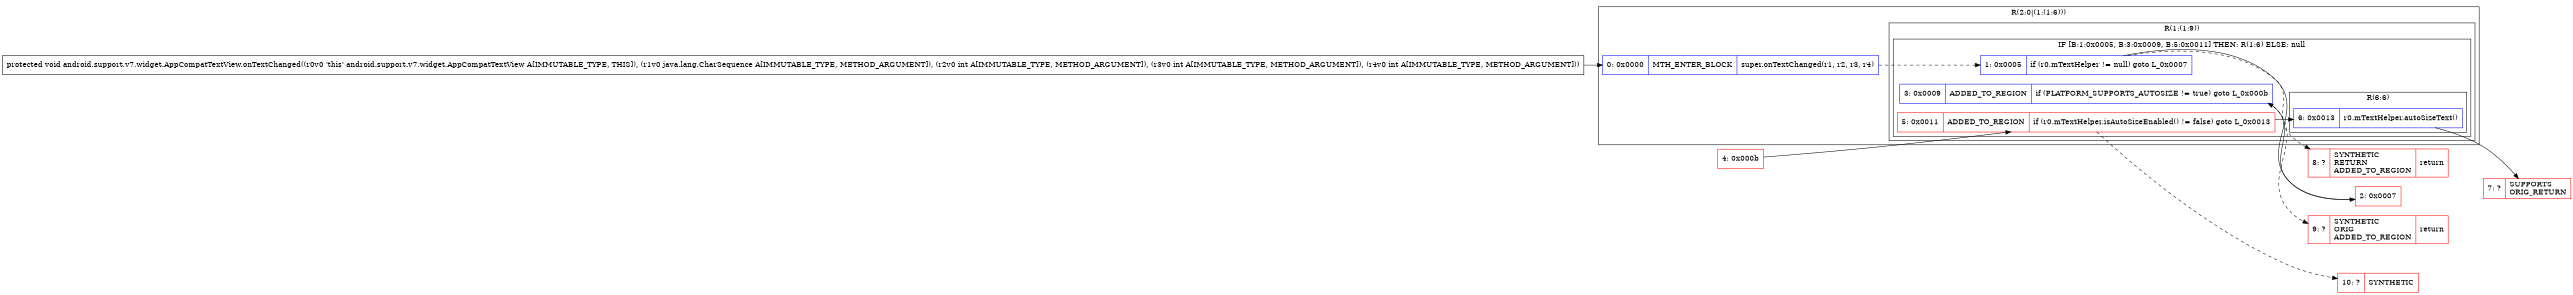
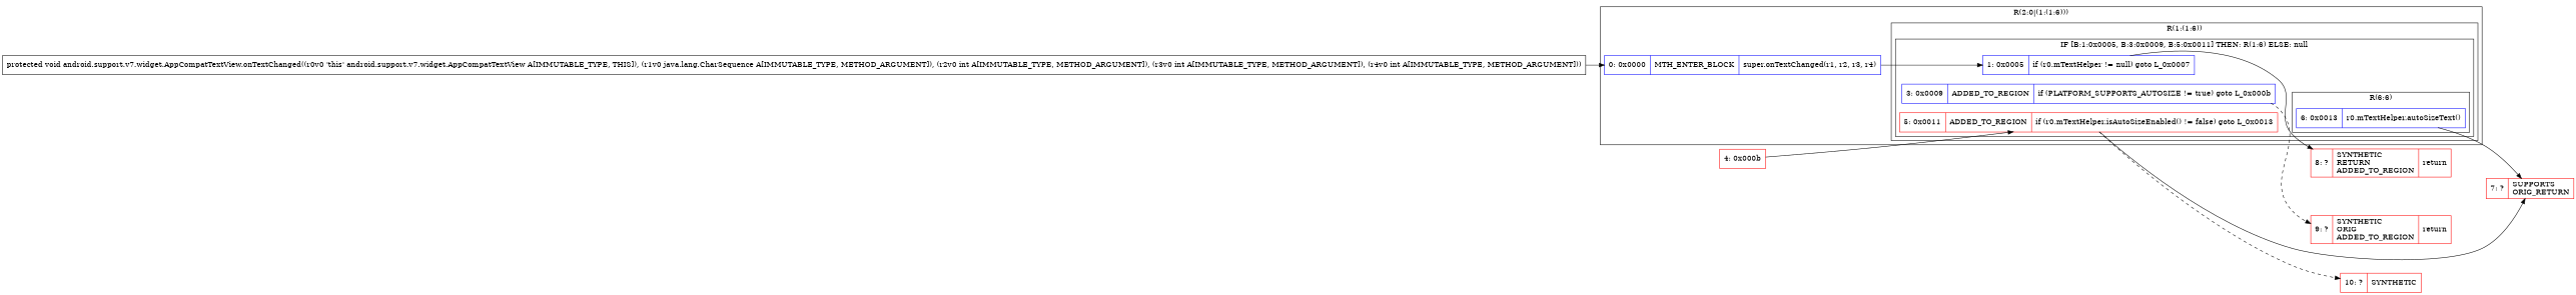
  digraph {
    rankdir=LR
    node [color=red shape=record]
    n1 [color=blue label="{6\:\ 0x0013|r0.mTextHelper.autoSizeText()\l}"]
    n2 [color=blue label="{1\:\ 0x0005|if (r0.mTextHelper != null) goto L_0x0007\l}"]
    n3 [color=blue label="{3\:\ 0x0009|ADDED_TO_REGION\l|if (PLATFORM_SUPPORTS_AUTOSIZE != true) goto L_0x000b\l}"]
    n4 [label="{5\:\ 0x0011|ADDED_TO_REGION\l|if (r0.mTextHelper.isAutoSizeEnabled() != false) goto L_0x0013\l}"]
    n5 [color=blue label="{0\:\ 0x0000|MTH_ENTER_BLOCK\l|super.onTextChanged(r1, r2, r3, r4)\l}"]
    n6 [label="{7\:\ ?|SUPPORTS\lORIG_RETURN\l}"]
-   n7 [label="{2\:\ 0x0007}"]
    n8 [label="{8\:\ ?|SYNTHETIC\lRETURN\lADDED_TO_REGION\l|return\l}"]
    n9 [label="{9\:\ ?|SYNTHETIC\lORIG\lADDED_TO_REGION\l|return\l}"]
    n10 [label="{10\:\ ?|SYNTHETIC\l}"]
    n11 [label="{4\:\ 0x000b}"]
    n12 [label="{protected void android.support.v7.widget.AppCompatTextView.onTextChanged((r0v0 'this' android.support.v7.widget.AppCompatTextView A[IMMUTABLE_TYPE, THIS]), (r1v0 java.lang.CharSequence A[IMMUTABLE_TYPE, METHOD_ARGUMENT]), (r2v0 int A[IMMUTABLE_TYPE, METHOD_ARGUMENT]), (r3v0 int A[IMMUTABLE_TYPE, METHOD_ARGUMENT]), (r4v0 int A[IMMUTABLE_TYPE, METHOD_ARGUMENT])) }" color=""]
    subgraph cluster_1 {
      label="R(2:0|(1:(1:6)))"
      n5
      subgraph cluster_2 {
-       label="R(1:(1:9))"
+       label="R(1:(1:6))"
        subgraph cluster_3 {
          label="IF [B:1:0x0005, B:3:0x0009, B:5:0x0011] THEN: R(1:6) ELSE: null"
          n2
          n3
          n4
          subgraph cluster_4 {
            label="R(6:6)"
            n1
          }
        }
      }
    }
    n1 -> n6
-   n2 -> n7
-   n2 -> n8 [style=dashed]
+   n2 -> n8 [style=solid]
    n3 -> n9 [style=dashed]
-   n4 -> n1
+   n4 -> n6
    n4 -> n10 [style=dashed]
-   n5 -> n2 [style=dashed]
-   n7 -> n3
+   n5 -> n2
    n11 -> n4
    n12 -> n5
  }
